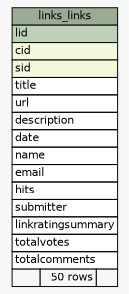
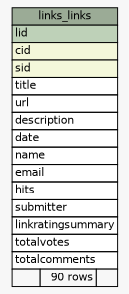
  digraph {
    bgcolor="#f7f7f7"
    fontname=Helvetica
    fontsize=11
    nodesep=0.18
    rankdir=RL
    ranksep=0.46
-   n1 [fontname=Helvetica fontsize=11 label=<     <TABLE BORDER="0" CELLBORDER="1" CELLSPACING="0" BGCOLOR="#ffffff">       <TR><TD COLSPAN="3" BGCOLOR="#9bab96" ALIGN="CENTER">links_links</TD></TR>       <TR><TD PORT="lid" COLSPAN="3" BGCOLOR="#bed1b8" ALIGN="LEFT">lid</TD></TR>       <TR><TD PORT="cid" COLSPAN="3" BGCOLOR="#f4f7da" ALIGN="LEFT">cid</TD></TR>       <TR><TD PORT="sid" COLSPAN="3" BGCOLOR="#f4f7da" ALIGN="LEFT">sid</TD></TR>       <TR><TD PORT="title" COLSPAN="3" ALIGN="LEFT">title</TD></TR>       <TR><TD PORT="url" COLSPAN="3" ALIGN="LEFT">url</TD></TR>       <TR><TD PORT="description" COLSPAN="3" ALIGN="LEFT">description</TD></TR>       <TR><TD PORT="date" COLSPAN="3" ALIGN="LEFT">date</TD></TR>       <TR><TD PORT="name" COLSPAN="3" ALIGN="LEFT">name</TD></TR>       <TR><TD PORT="email" COLSPAN="3" ALIGN="LEFT">email</TD></TR>       <TR><TD PORT="hits" COLSPAN="3" ALIGN="LEFT">hits</TD></TR>       <TR><TD PORT="submitter" COLSPAN="3" ALIGN="LEFT">submitter</TD></TR>       <TR><TD PORT="linkratingsummary" COLSPAN="3" ALIGN="LEFT">linkratingsummary</TD></TR>       <TR><TD PORT="totalvotes" COLSPAN="3" ALIGN="LEFT">totalvotes</TD></TR>       <TR><TD PORT="totalcomments" COLSPAN="3" ALIGN="LEFT">totalcomments</TD></TR>       <TR><TD ALIGN="LEFT" BGCOLOR="#f7f7f7">  </TD><TD ALIGN="RIGHT" BGCOLOR="#f7f7f7">50 rows</TD><TD ALIGN="RIGHT" BGCOLOR="#f7f7f7">  </TD></TR>     </TABLE>> shape=plaintext]
+   n1 [fontname=Helvetica fontsize=11 label=<     <TABLE BORDER="0" CELLBORDER="1" CELLSPACING="0" BGCOLOR="#ffffff">       <TR><TD COLSPAN="3" BGCOLOR="#9bab96" ALIGN="CENTER">links_links</TD></TR>       <TR><TD PORT="lid" COLSPAN="3" BGCOLOR="#bed1b8" ALIGN="LEFT">lid</TD></TR>       <TR><TD PORT="cid" COLSPAN="3" BGCOLOR="#f4f7da" ALIGN="LEFT">cid</TD></TR>       <TR><TD PORT="sid" COLSPAN="3" BGCOLOR="#f4f7da" ALIGN="LEFT">sid</TD></TR>       <TR><TD PORT="title" COLSPAN="3" ALIGN="LEFT">title</TD></TR>       <TR><TD PORT="url" COLSPAN="3" ALIGN="LEFT">url</TD></TR>       <TR><TD PORT="description" COLSPAN="3" ALIGN="LEFT">description</TD></TR>       <TR><TD PORT="date" COLSPAN="3" ALIGN="LEFT">date</TD></TR>       <TR><TD PORT="name" COLSPAN="3" ALIGN="LEFT">name</TD></TR>       <TR><TD PORT="email" COLSPAN="3" ALIGN="LEFT">email</TD></TR>       <TR><TD PORT="hits" COLSPAN="3" ALIGN="LEFT">hits</TD></TR>       <TR><TD PORT="submitter" COLSPAN="3" ALIGN="LEFT">submitter</TD></TR>       <TR><TD PORT="linkratingsummary" COLSPAN="3" ALIGN="LEFT">linkratingsummary</TD></TR>       <TR><TD PORT="totalvotes" COLSPAN="3" ALIGN="LEFT">totalvotes</TD></TR>       <TR><TD PORT="totalcomments" COLSPAN="3" ALIGN="LEFT">totalcomments</TD></TR>       <TR><TD ALIGN="LEFT" BGCOLOR="#f7f7f7">  </TD><TD ALIGN="RIGHT" BGCOLOR="#f7f7f7">90 rows</TD><TD ALIGN="RIGHT" BGCOLOR="#f7f7f7">  </TD></TR>     </TABLE>> shape=plaintext]
  }
